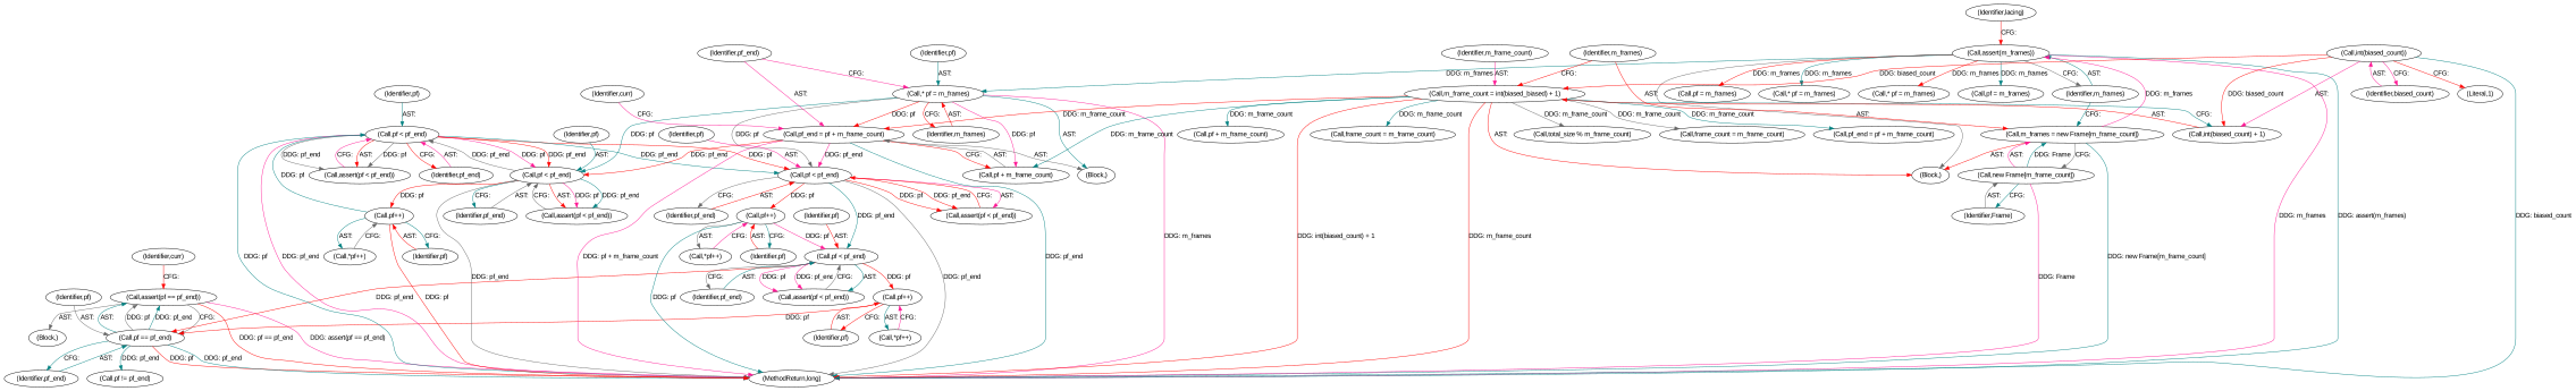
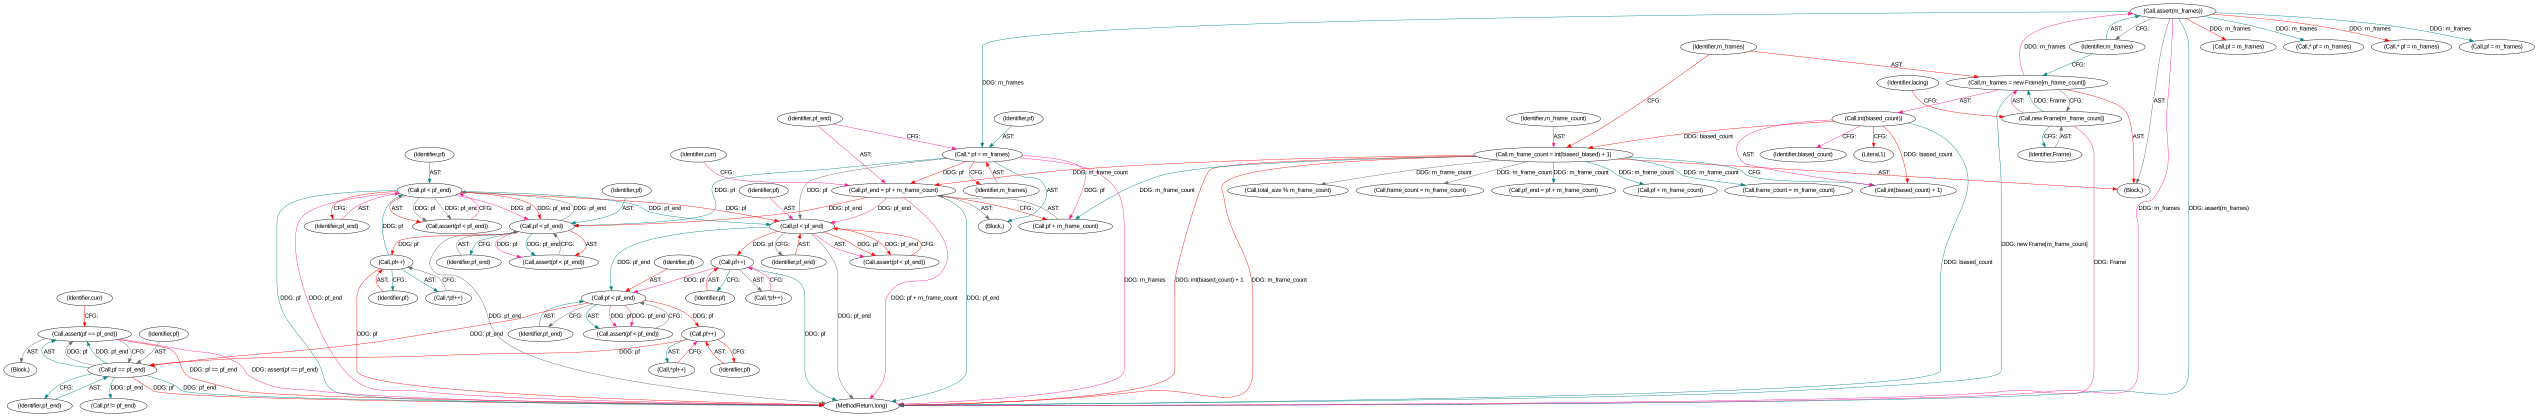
  digraph {
    fontname="Liberation Sans"
    node [fontname="Liberation Sans"]
    edge [color=red fontname="Liberation Sans"]
    n1 [label="(Call,assert(pf == pf_end))"]
    n2 [label="(Call,pf == pf_end)"]
    n3 [label="(Block,)"]
    n4 [label="(MethodReturn,long)"]
    n5 [label="(Identifier,pf_end)"]
    n6 [label="(Call,pf != pf_end)"]
    n7 [label="(Call,pf++)"]
    n8 [label="(Call,*pf++)"]
    n9 [label="(Identifier,pf)"]
    n10 [label="(Call,pf < pf_end)"]
    n11 [label="(Call,assert(pf < pf_end))"]
    n12 [label="(Identifier,pf_end)"]
    n13 [label="(Call,pf++)"]
    n14 [label="(Call,*pf++)"]
    n15 [label="(Identifier,pf)"]
    n16 [label="(Call,pf < pf_end)"]
    n17 [label="(Call,assert(pf < pf_end))"]
    n18 [label="(Identifier,pf_end)"]
    n19 [label="(Call,pf < pf_end)"]
    n20 [label="(Call,pf < pf_end)"]
    n21 [label="(Call,assert(pf < pf_end))"]
    n22 [label="(Identifier,pf_end)"]
    n23 [label="(Call,pf++)"]
    n24 [label="(Call,assert(pf < pf_end))"]
    n25 [label="(Identifier,pf_end)"]
    n26 [label="(Call,*pf++)"]
    n27 [label="(Identifier,pf)"]
    n28 [label="(Call,* pf = m_frames)"]
    n29 [label="(Call,pf_end = pf + m_frame_count)"]
    n30 [label="(Call,pf + m_frame_count)"]
    n31 [label="(Block,)"]
    n32 [label="(Identifier,m_frames)"]
    n33 [label="(Call,assert(m_frames))"]
    n34 [label="(Block,)"]
    n35 [label="(Call,pf = m_frames)"]
    n36 [label="(Call,* pf = m_frames)"]
    n37 [label="(Call,* pf = m_frames)"]
    n38 [label="(Call,pf = m_frames)"]
    n39 [label="(Identifier,m_frames)"]
    n40 [label="(Call,m_frames = new Frame[m_frame_count])"]
    n41 [label="(Call,new Frame[m_frame_count])"]
    n42 [label="(Identifier,Frame)"]
    n43 [label="(Call,m_frame_count = int(biased_biased) + 1)"]
    n44 [label="(Call,total_size % m_frame_count)"]
    n45 [label="(Call,frame_count = m_frame_count)"]
    n46 [label="(Call,int(biased_count) + 1)"]
    n47 [label="(Call,pf_end = pf + m_frame_count)"]
    n48 [label="(Call,pf + m_frame_count)"]
    n49 [label="(Call,frame_count = m_frame_count)"]
    n50 [label="(Call,int(biased_count))"]
    n51 [label="(Identifier,biased_count)"]
    n52 [label="(Literal,1)"]
    n53 [label="(Identifier,m_frame_count)"]
    n54 [label="(Identifier,curr)"]
    n55 [label="(Identifier,curr)"]
    n56 [label="(Identifier,pf_end)"]
    n57 [label="(Identifier,pf)"]
    n58 [label="(Identifier,m_frames)"]
    n59 [label="(Identifier,pf)"]
    n60 [label="(Identifier,pf)"]
    n61 [label="(Identifier,pf)"]
    n62 [label="(Identifier,pf)"]
    n63 [label="(Identifier,lacing)"]
    n64 [label="(Identifier,pf)"]
    n1 -> n2 [color=gray40 label="CFG: "]
    n1 -> n3 [color=gray40 label="AST: "]
    n1 -> n4 [label="DDG: pf == pf_end"]
    n1 -> n4 [color=deeppink label="DDG: assert(pf == pf_end)"]
    n2 -> n1 [color=teal label="AST: "]
    n2 -> n1 [color=gray40 label="DDG: pf"]
    n2 -> n1 [color=teal label="DDG: pf_end"]
    n2 -> n4 [label="DDG: pf"]
    n2 -> n4 [color=teal label="DDG: pf_end"]
    n2 -> n5 [color=teal label="CFG: "]
    n2 -> n6 [color=teal label="DDG: pf_end"]
    n5 -> n2 [color=teal label="AST: "]
    n7 -> n2 [label="DDG: pf"]
    n7 -> n8 [color=teal label="AST: "]
    n7 -> n9 [label="CFG: "]
    n8 -> n7 [color=deeppink label="CFG: "]
    n9 -> n7 [label="AST: "]
    n10 -> n2 [label="DDG: pf_end"]
    n10 -> n7 [label="DDG: pf"]
    n10 -> n11 [color=teal label="AST: "]
    n10 -> n11 [color=deeppink label="DDG: pf"]
    n10 -> n11 [color=deeppink label="DDG: pf_end"]
    n10 -> n12 [color=gray40 label="CFG: "]
    n11 -> n10 [color=gray40 label="CFG: "]
    n12 -> n10 [color=teal label="AST: "]
    n13 -> n4 [color=teal label="DDG: pf"]
    n13 -> n10 [color=deeppink label="DDG: pf"]
    n13 -> n14 [color=gray40 label="AST: "]
    n13 -> n15 [color=teal label="CFG: "]
    n14 -> n13 [color=deeppink label="CFG: "]
    n15 -> n13 [label="AST: "]
    n16 -> n4 [color=gray40 label="DDG: pf_end"]
    n16 -> n10 [color=teal label="DDG: pf_end"]
    n16 -> n13 [label="DDG: pf"]
    n16 -> n17 [color=deeppink label="AST: "]
    n16 -> n17 [label="DDG: pf"]
    n16 -> n17 [label="DDG: pf_end"]
    n16 -> n18 [color=gray40 label="CFG: "]
    n17 -> n16 [label="CFG: "]
    n18 -> n16 [label="AST: "]
    n19 -> n4 [color=teal label="DDG: pf"]
    n19 -> n4 [color=deeppink label="DDG: pf_end"]
    n19 -> n16 [label="DDG: pf"]
    n19 -> n16 [color=teal label="DDG: pf_end"]
    n19 -> n20 [color=deeppink label="DDG: pf"]
    n19 -> n20 [label="DDG: pf_end"]
    n19 -> n21 [label="AST: "]
    n19 -> n21 [color=gray40 label="DDG: pf"]
    n19 -> n21 [color=gray40 label="DDG: pf_end"]
    n19 -> n22 [label="CFG: "]
    n20 -> n4 [color=gray40 label="DDG: pf_end"]
    n20 -> n19 [color=gray40 label="DDG: pf_end"]
    n20 -> n23 [label="DDG: pf"]
    n20 -> n24 [label="AST: "]
    n20 -> n24 [color=deeppink label="DDG: pf"]
    n20 -> n24 [color=teal label="DDG: pf_end"]
    n20 -> n25 [color=teal label="CFG: "]
    n21 -> n19 [color=deeppink label="CFG: "]
    n22 -> n19 [color=deeppink label="AST: "]
    n23 -> n4 [label="DDG: pf"]
    n23 -> n19 [color=teal label="DDG: pf"]
    n23 -> n26 [color=teal label="AST: "]
    n23 -> n27 [color=teal label="CFG: "]
    n24 -> n20 [color=gray40 label="CFG: "]
    n25 -> n20 [color=gray40 label="AST: "]
    n26 -> n23 [color=gray40 label="CFG: "]
    n27 -> n23 [label="AST: "]
    n28 -> n4 [color=deeppink label="DDG: m_frames"]
    n28 -> n16 [color=gray40 label="DDG: pf"]
    n28 -> n20 [color=teal label="DDG: pf"]
    n28 -> n29 [label="DDG: pf"]
    n28 -> n30 [color=deeppink label="DDG: pf"]
    n28 -> n31 [color=teal label="AST: "]
    n28 -> n32 [label="CFG: "]
    n29 -> n4 [color=teal label="DDG: pf_end"]
    n29 -> n4 [color=deeppink label="DDG: pf + m_frame_count"]
    n29 -> n16 [color=deeppink label="DDG: pf_end"]
    n29 -> n20 [label="DDG: pf_end"]
    n29 -> n30 [label="CFG: "]
    n29 -> n31 [color=gray40 label="AST: "]
    n30 -> n29 [color=gray40 label="AST: "]
    n32 -> n28 [label="AST: "]
    n33 -> n4 [color=deeppink label="DDG: m_frames"]
    n33 -> n4 [color=teal label="DDG: assert(m_frames)"]
    n33 -> n28 [color=teal label="DDG: m_frames"]
    n33 -> n34 [color=gray40 label="AST: "]
    n33 -> n35 [label="DDG: m_frames"]
    n33 -> n36 [color=teal label="DDG: m_frames"]
    n33 -> n37 [label="DDG: m_frames"]
    n33 -> n38 [color=teal label="DDG: m_frames"]
    n33 -> n39 [color=gray40 label="CFG: "]
    n39 -> n33 [color=teal label="AST: "]
    n39 -> n40 [color=teal label="CFG: "]
    n40 -> n4 [color=teal label="DDG: new Frame[m_frame_count]"]
    n40 -> n33 [color=deeppink label="DDG: m_frames"]
    n40 -> n34 [label="AST: "]
    n40 -> n41 [color=gray40 label="CFG: "]
    n41 -> n4 [color=deeppink label="DDG: Frame"]
    n41 -> n40 [color=deeppink label="AST: "]
    n41 -> n40 [color=teal label="DDG: Frame"]
    n41 -> n42 [color=teal label="CFG: "]
    n42 -> n41 [color=gray40 label="AST: "]
    n43 -> n4 [label="DDG: int(biased_count) + 1"]
    n43 -> n4 [label="DDG: m_frame_count"]
    n43 -> n29 [label="DDG: m_frame_count"]
    n43 -> n30 [color=teal label="DDG: m_frame_count"]
    n43 -> n34 [label="AST: "]
    n43 -> n44 [color=gray40 label="DDG: m_frame_count"]
    n43 -> n45 [color=gray40 label="DDG: m_frame_count"]
    n43 -> n46 [color=teal label="CFG: "]
    n43 -> n47 [color=teal label="DDG: m_frame_count"]
    n43 -> n48 [color=teal label="DDG: m_frame_count"]
    n43 -> n49 [color=teal label="DDG: m_frame_count"]
-   n46 -> n43 [label="AST: "]
    n50 -> n4 [color=teal label="DDG: biased_count"]
    n50 -> n43 [label="DDG: biased_count"]
    n50 -> n46 [color=deeppink label="AST: "]
    n50 -> n46 [label="DDG: biased_count"]
    n50 -> n51 [color=deeppink label="CFG: "]
    n50 -> n52 [label="CFG: "]
-   n51 -> n50 [color=deeppink label="AST: "]
+   n40 -> n50 [color=deeppink label="AST: "]
    n53 -> n43 [color=deeppink label="AST: "]
    n54 -> n1 [label="CFG: "]
    n55 -> n29 [color=deeppink label="CFG: "]
    n56 -> n28 [color=deeppink label="CFG: "]
    n56 -> n29 [color=deeppink label="AST: "]
    n57 -> n16 [color=deeppink label="AST: "]
    n58 -> n40 [label="AST: "]
    n58 -> n43 [label="CFG: "]
    n59 -> n28 [color=teal label="AST: "]
    n60 -> n19 [color=teal label="AST: "]
    n61 -> n2 [color=gray40 label="AST: "]
    n62 -> n20 [color=teal label="AST: "]
-   n63 -> n33 [label="CFG: "]
+   n63 -> n41 [label="CFG: "]
    n64 -> n10 [label="AST: "]
  }
